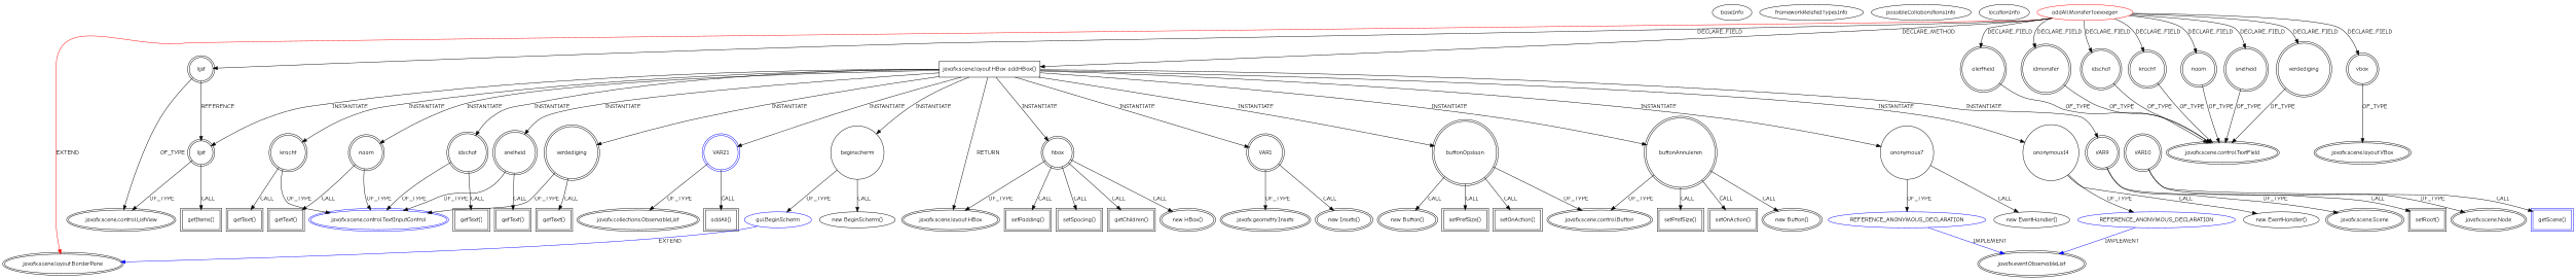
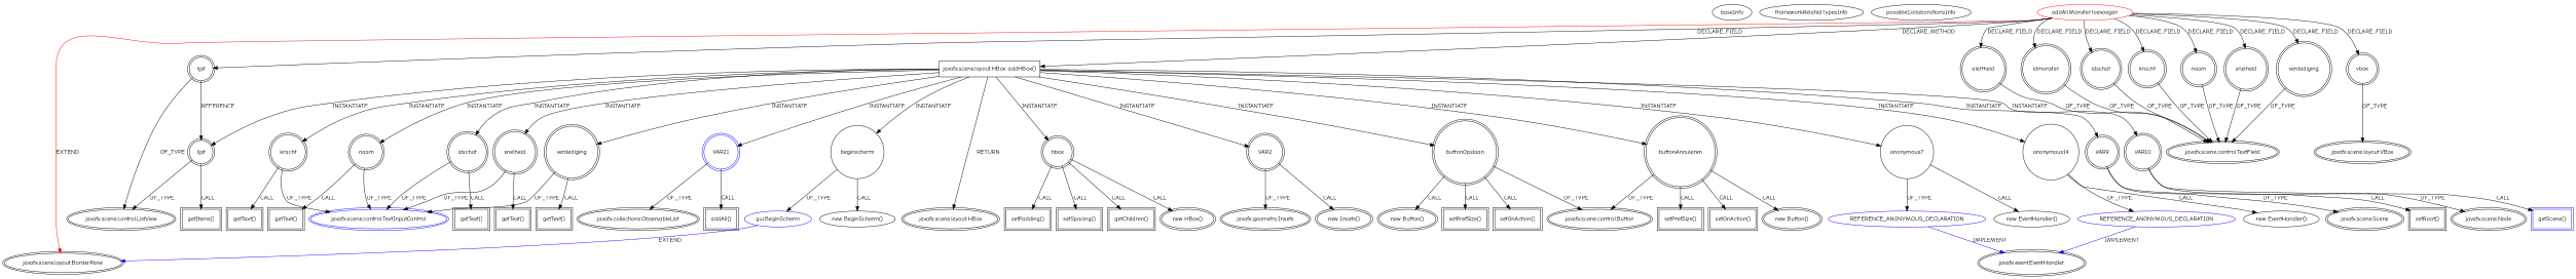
  digraph {
    fontname="Comic Neue"
    node [fontname="Comic Neue" isFrameworkType=true vertexType=VARIABLE_EXPRESION peripheries=2]
    edge [fontname="Comic Neue"]
    baseInfo [category=extension_graph graphId=353 isAnonymous=false possibleRelation=true isFrameworkType="" vertexType="" peripheries=""]
    frameworkRelatedTypesInfo [0="javafx.scene.layout.BorderPane" isFrameworkType="" vertexType="" peripheries=""]
    possibleCollaborationsInfo [0="353~CLIENT_METHOD_DECLARATION-INSTANTIATION-~javafx.scene.layout.BorderPane ~javafx.event.EventHandler ~false~true" 1="353~CLIENT_METHOD_DECLARATION-INSTANTIATION-~javafx.scene.layout.BorderPane ~javafx.scene.layout.BorderPane ~false~false" isFrameworkType="" vertexType="" peripheries=""]
-   locationInfo [contextSignature=MonsterToevoegen filePath="/Dieuken-rpg/rpg-master/src/gui/MonsterToevoegen.java" graphId=353 projectName="Dieuken-rpg" isFrameworkType="" vertexType="" peripheries=""]
    n5 [color=red isFrameworkType=false label="addAll.MonsterToevoegen" vertexType=ROOT_CLIENT_CLASS_DECLARATION peripheries=""]
    n6 [label="javafx.scene.layout.BorderPane" vertexType=FRAMEWORK_CLASS_TYPE]
    n7 [label=alertheid shape=circle vertexType=FIELD_DECLARATION]
    n8 [label=idmonster shape=circle vertexType=FIELD_DECLARATION]
    n9 [label=idschat shape=circle vertexType=FIELD_DECLARATION]
    n10 [label=kracht shape=circle vertexType=FIELD_DECLARATION]
    n11 [label=lijst shape=circle vertexType=FIELD_DECLARATION]
    n12 [label=naam shape=circle vertexType=FIELD_DECLARATION]
    n13 [label=snelheid shape=circle vertexType=FIELD_DECLARATION]
    n14 [label=vbox shape=circle vertexType=FIELD_DECLARATION]
    n15 [label=verdediging shape=circle vertexType=FIELD_DECLARATION]
    n16 [isFrameworkType=false label="javafx.scene.layout.HBox addHBox()" shape=box vertexType=CLIENT_METHOD_DECLARATION peripheries=""]
    n17 [label="javafx.scene.control.TextField" vertexType=FRAMEWORK_CLASS_TYPE]
    n18 [label="javafx.scene.control.ListView" vertexType=FRAMEWORK_CLASS_TYPE]
    n19 [label=lijst shape=circle]
    n20 [label="javafx.scene.layout.VBox" vertexType=FRAMEWORK_CLASS_TYPE]
    n21 [label="javafx.scene.layout.HBox" vertexType=FRAMEWORK_CLASS_TYPE]
    n22 [label=hbox shape=circle]
-   n23 [label=VAR1 shape=circle]
+   n23 [label=VAR2 shape=circle]
    n24 [label=buttonAnnuleren shape=circle]
    n25 [isFrameworkType=false label=anonymous7 shape=circle peripheries=""]
    n26 [isFrameworkType=false label=beginscherm shape=circle peripheries=""]
    n27 [label=VAR9 shape=circle]
    n28 [label=VAR10 shape=circle]
    n29 [label=buttonOpslaan shape=circle]
    n30 [isFrameworkType=false label=anonymous14 shape=circle peripheries=""]
    n31 [label=kracht shape=circle]
    n32 [label=naam shape=circle]
    n33 [label=snelheid shape=circle]
    n34 [label=verdediging shape=circle]
    n35 [label=idschat shape=circle]
    n36 [color=blue label=VAR21 shape=circle]
    n37 [label="getItems()" shape=box vertexType=INSIDE_CALL]
    n38 [label="new HBox()" vertexType=CONSTRUCTOR_CALL]
    n39 [label="setPadding()" shape=box vertexType=INSIDE_CALL]
    n40 [label="setSpacing()" shape=box vertexType=INSIDE_CALL]
    n41 [label="getChildren()" shape=box vertexType=INSIDE_CALL]
    n42 [label="javafx.geometry.Insets" vertexType=FRAMEWORK_CLASS_TYPE]
    n43 [label="new Insets()" vertexType=CONSTRUCTOR_CALL]
    n44 [label="javafx.scene.control.Button" vertexType=FRAMEWORK_CLASS_TYPE]
    n45 [label="new Button()" vertexType=CONSTRUCTOR_CALL]
    n46 [label="setPrefSize()" shape=box vertexType=INSIDE_CALL]
    n47 [label="setOnAction()" shape=box vertexType=INSIDE_CALL]
    n48 [color=blue isFrameworkType=false label=REFERENCE_ANONYMOUS_DECLARATION vertexType=REFERENCE_ANONYMOUS_DECLARATION peripheries=""]
    n49 [isFrameworkType=false label="new EventHandler()" vertexType=CONSTRUCTOR_CALL peripheries=""]
    n50 [color=blue isFrameworkType=false label="gui.BeginScherm" vertexType=REFERENCE_CLIENT_CLASS_DECLARATION peripheries=""]
    n51 [isFrameworkType=false label="new BeginScherm()" vertexType=CONSTRUCTOR_CALL peripheries=""]
    n52 [label="javafx.scene.Scene" vertexType=FRAMEWORK_CLASS_TYPE]
    n53 [label="setRoot()" shape=box vertexType=INSIDE_CALL]
    n54 [label="javafx.scene.Node" vertexType=FRAMEWORK_CLASS_TYPE]
    n55 [color=blue label="getScene()" shape=box vertexType=INSIDE_CALL]
    n56 [label="new Button()" vertexType=CONSTRUCTOR_CALL]
    n57 [label="setPrefSize()" shape=box vertexType=INSIDE_CALL]
    n58 [label="setOnAction()" shape=box vertexType=INSIDE_CALL]
    n59 [color=blue isFrameworkType=false label=REFERENCE_ANONYMOUS_DECLARATION vertexType=REFERENCE_ANONYMOUS_DECLARATION peripheries=""]
    n60 [isFrameworkType=false label="new EventHandler()" vertexType=CONSTRUCTOR_CALL peripheries=""]
    n61 [color=blue label="javafx.scene.control.TextInputControl" vertexType=FRAMEWORK_CLASS_TYPE]
    n62 [label="getText()" shape=box vertexType=INSIDE_CALL]
    n63 [label="getText()" shape=box vertexType=INSIDE_CALL]
    n64 [label="getText()" shape=box vertexType=INSIDE_CALL]
    n65 [label="getText()" shape=box vertexType=INSIDE_CALL]
    n66 [label="getText()" shape=box vertexType=INSIDE_CALL]
    n67 [label="javafx.collections.ObservableList" vertexType=FRAMEWORK_INTERFACE_TYPE]
    n68 [label="addAll()" shape=box vertexType=INSIDE_CALL]
-   n69 [label="javafx.event.ObservableList" vertexType=FRAMEWORK_INTERFACE_TYPE]
+   n69 [label="javafx.event.EventHandler" vertexType=FRAMEWORK_INTERFACE_TYPE]
    n5 -> n6 [color=red label=EXTEND]
    n5 -> n7 [label=DECLARE_FIELD]
    n5 -> n8 [label=DECLARE_FIELD]
    n5 -> n9 [label=DECLARE_FIELD]
    n5 -> n10 [label=DECLARE_FIELD]
    n5 -> n11 [label=DECLARE_FIELD]
    n5 -> n12 [label=DECLARE_FIELD]
    n5 -> n13 [label=DECLARE_FIELD]
    n5 -> n14 [label=DECLARE_FIELD]
    n5 -> n15 [label=DECLARE_FIELD]
    n5 -> n16 [label=DECLARE_METHOD]
    n7 -> n17 [label=OF_TYPE]
    n8 -> n17 [label=OF_TYPE]
    n9 -> n17 [label=OF_TYPE]
    n10 -> n17 [label=OF_TYPE]
    n11 -> n18 [label=OF_TYPE]
    n11 -> n19 [label=REFERENCE]
    n12 -> n17 [label=OF_TYPE]
    n13 -> n17 [label=OF_TYPE]
    n14 -> n20 [label=OF_TYPE]
    n15 -> n17 [label=OF_TYPE]
    n16 -> n19 [label=INSTANTIATE]
    n16 -> n21 [label=RETURN]
    n16 -> n22 [label=INSTANTIATE]
    n16 -> n23 [label=INSTANTIATE]
    n16 -> n24 [label=INSTANTIATE]
    n16 -> n25 [label=INSTANTIATE]
    n16 -> n26 [label=INSTANTIATE]
    n16 -> n27 [label=INSTANTIATE]
+   n16 -> n28 [label=INSTANTIATE]
    n16 -> n29 [label=INSTANTIATE]
    n16 -> n30 [label=INSTANTIATE]
    n16 -> n31 [label=INSTANTIATE]
    n16 -> n32 [label=INSTANTIATE]
    n16 -> n33 [label=INSTANTIATE]
    n16 -> n34 [label=INSTANTIATE]
    n16 -> n35 [label=INSTANTIATE]
    n16 -> n36 [label=INSTANTIATE]
    n19 -> n18 [label=OF_TYPE]
    n19 -> n37 [label=CALL]
-   n22 -> n21 [label=OF_TYPE]
    n22 -> n38 [label=CALL]
    n22 -> n39 [label=CALL]
    n22 -> n40 [label=CALL]
    n22 -> n41 [label=CALL]
    n23 -> n42 [label=OF_TYPE]
    n23 -> n43 [label=CALL]
    n24 -> n44 [label=OF_TYPE]
    n24 -> n45 [label=CALL]
    n24 -> n46 [label=CALL]
    n24 -> n47 [label=CALL]
    n25 -> n48 [label=OF_TYPE]
    n25 -> n49 [label=CALL]
    n26 -> n50 [label=OF_TYPE]
    n26 -> n51 [label=CALL]
    n27 -> n52 [label=OF_TYPE]
    n27 -> n53 [label=CALL]
    n28 -> n54 [label=OF_TYPE]
    n28 -> n55 [label=CALL]
    n29 -> n44 [label=OF_TYPE]
    n29 -> n56 [label=CALL]
    n29 -> n57 [label=CALL]
    n29 -> n58 [label=CALL]
    n30 -> n59 [label=OF_TYPE]
    n30 -> n60 [label=CALL]
    n31 -> n61 [label=OF_TYPE]
    n31 -> n62 [label=CALL]
    n32 -> n61 [label=OF_TYPE]
    n32 -> n63 [label=CALL]
    n33 -> n61 [label=OF_TYPE]
    n33 -> n64 [label=CALL]
    n34 -> n61 [label=OF_TYPE]
    n34 -> n65 [label=CALL]
    n35 -> n61 [label=OF_TYPE]
    n35 -> n66 [label=CALL]
    n36 -> n67 [label=OF_TYPE]
    n36 -> n68 [label=CALL]
    n48 -> n69 [color=blue label=IMPLEMENT]
    n50 -> n6 [color=blue label=EXTEND]
    n59 -> n69 [color=blue label=IMPLEMENT]
  }
